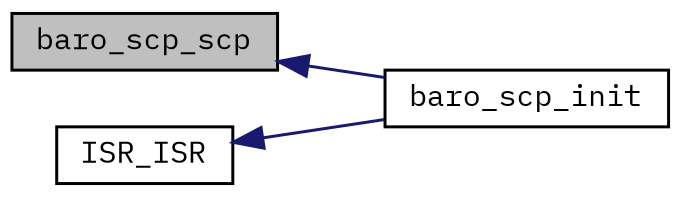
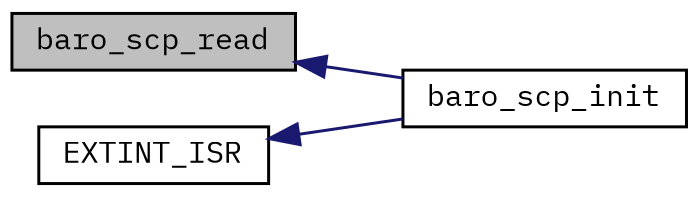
  digraph {
    fontname="IBM Plex Mono"
    rankdir=LR
    node [color=black fillcolor=white fontname="IBM Plex Mono" fontsize=10 shape=record style=filled]
    edge [color=midnightblue dir=back fontname="IBM Plex Mono" fontsize=10 labelfontname=FreeSans labelfontsize=10 style=solid]
-   n1 [fillcolor=grey75 fontcolor=black height=0.2 label=baro_scp_scp width=0.4]
+   n1 [fillcolor=grey75 fontcolor=black height=0.2 label=baro_scp_read width=0.4]
    n2 [height=0.2 label=baro_scp_init width=0.4]
-   n3 [height=0.2 label=ISR_ISR width=0.4]
+   n3 [height=0.2 label=EXTINT_ISR width=0.4]
    n1 -> n2
    n3 -> n2
  }
